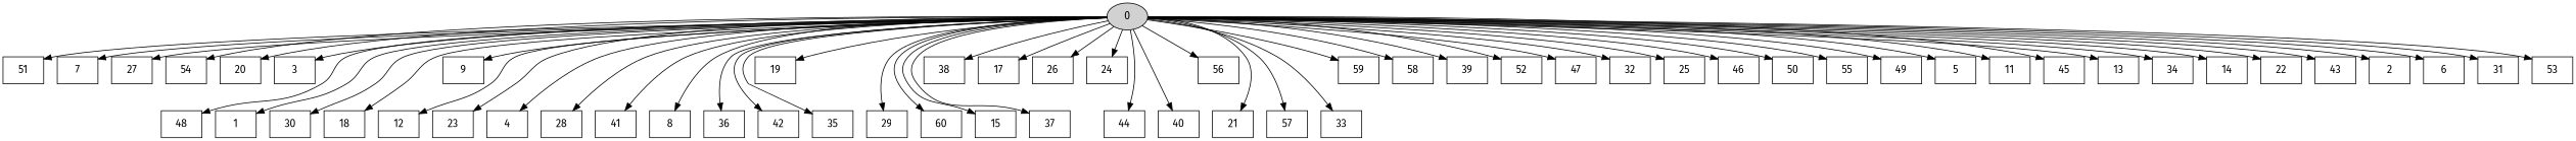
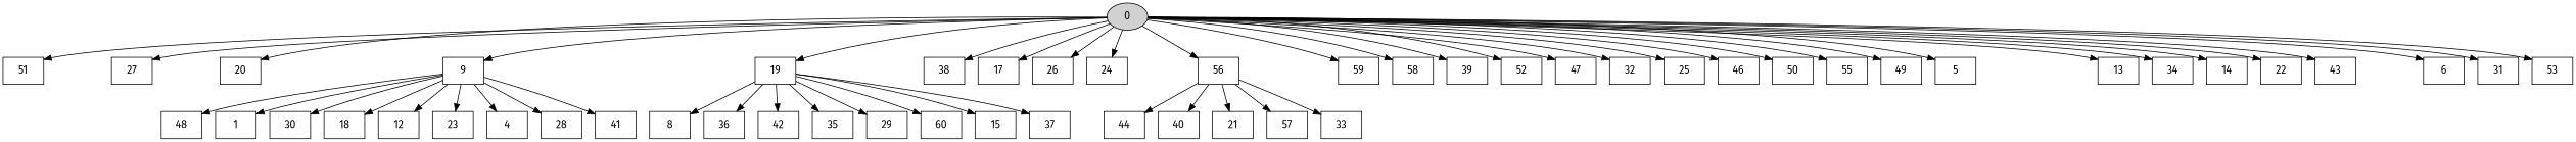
  digraph {
    fontname="Fira Sans"
    node [fillcolor=white fontname="Fira Sans" style=filled shape=box]
    edge [fontname="Fira Sans"]
    0 [fillcolor=grey82 shape=""]
    n2 [label="51\n"]
-   n3 [label="7\n"]
    n4 [label="27\n"]
-   n5 [label="54\n"]
    n6 [label="20\n"]
-   n7 [label="3\n"]
    n8 [label="48\n"]
    n9 [label="1\n"]
    n10 [label="8\n"]
    n11 [label="38\n"]
    n12 [label="30\n"]
    n13 [label="17\n"]
    n14 [label="18\n"]
    n15 [label="36\n"]
    n16 [label="26\n"]
    n17 [label="24\n"]
    n18 [label="44\n"]
    n19 [label="59\n"]
    n20 [label="58\n"]
    n21 [label="42\n"]
    n22 [label="40\n"]
    n23 [label="39\n"]
    n24 [label="52\n"]
    n25 [label="47\n"]
    n26 [label="21\n"]
    n27 [label="12\n"]
    n28 [label="32\n"]
    n29 [label="9\n"]
    n30 [label="56\n"]
    n31 [label="19\n"]
    n32 [label="25\n"]
    n33 [label="23\n"]
    n34 [label="46\n"]
    n35 [label="50\n"]
    n36 [label="55\n"]
    n37 [label="49\n"]
    n38 [label="5\n"]
-   n39 [label="11\n"]
-   n40 [label="45\n"]
    n41 [label="4\n"]
    n42 [label="28\n"]
    n43 [label="13\n"]
    n44 [label="34\n"]
    n45 [label="35\n"]
    n46 [label="29\n"]
    n47 [label="41\n"]
    n48 [label="14\n"]
    n49 [label="22\n"]
    n50 [label="43\n"]
    n51 [label="60\n"]
    n52 [label="15\n"]
-   n53 [label="2\n"]
    n54 [label="57\n"]
    n55 [label="33\n"]
    n56 [label="6\n"]
    n57 [label="31\n"]
    n58 [label="37\n"]
    n59 [label="53\n"]
    0 -> n2
-   0 -> n3
    0 -> n4
-   0 -> n5
    0 -> n6
-   0 -> n7
-   0 -> n8
-   0 -> n9
-   0 -> n10
+   n29 -> n8
+   n29 -> n9
+   n31 -> n10
    0 -> n11
-   0 -> n12
+   n29 -> n12
    0 -> n13
-   0 -> n14
-   0 -> n15
+   n29 -> n14
+   n31 -> n15
    0 -> n16
    0 -> n17
-   0 -> n18
+   n30 -> n18
    0 -> n19
    0 -> n20
-   0 -> n21
-   0 -> n22
+   n31 -> n21
+   n30 -> n22
    0 -> n23
    0 -> n24
    0 -> n25
-   0 -> n26
-   0 -> n27
+   n30 -> n26
+   n29 -> n27
    0 -> n28
    0 -> n29
    0 -> n30
    0 -> n31
    0 -> n32
-   0 -> n33
+   n29 -> n33
    0 -> n34
    0 -> n35
    0 -> n36
    0 -> n37
    0 -> n38
-   0 -> n39
-   0 -> n40
-   0 -> n41
-   0 -> n42
+   n29 -> n41
+   n29 -> n42
    0 -> n43
    0 -> n44
-   0 -> n45
-   0 -> n46
-   0 -> n47
+   n31 -> n45
+   n31 -> n46
+   n29 -> n47
    0 -> n48
    0 -> n49
    0 -> n50
-   0 -> n51
-   0 -> n52
-   0 -> n53
-   0 -> n54
-   0 -> n55
+   n31 -> n51
+   n31 -> n52
+   n30 -> n54
+   n30 -> n55
    0 -> n56
    0 -> n57
-   0 -> n58
+   n31 -> n58
    0 -> n59
  }
